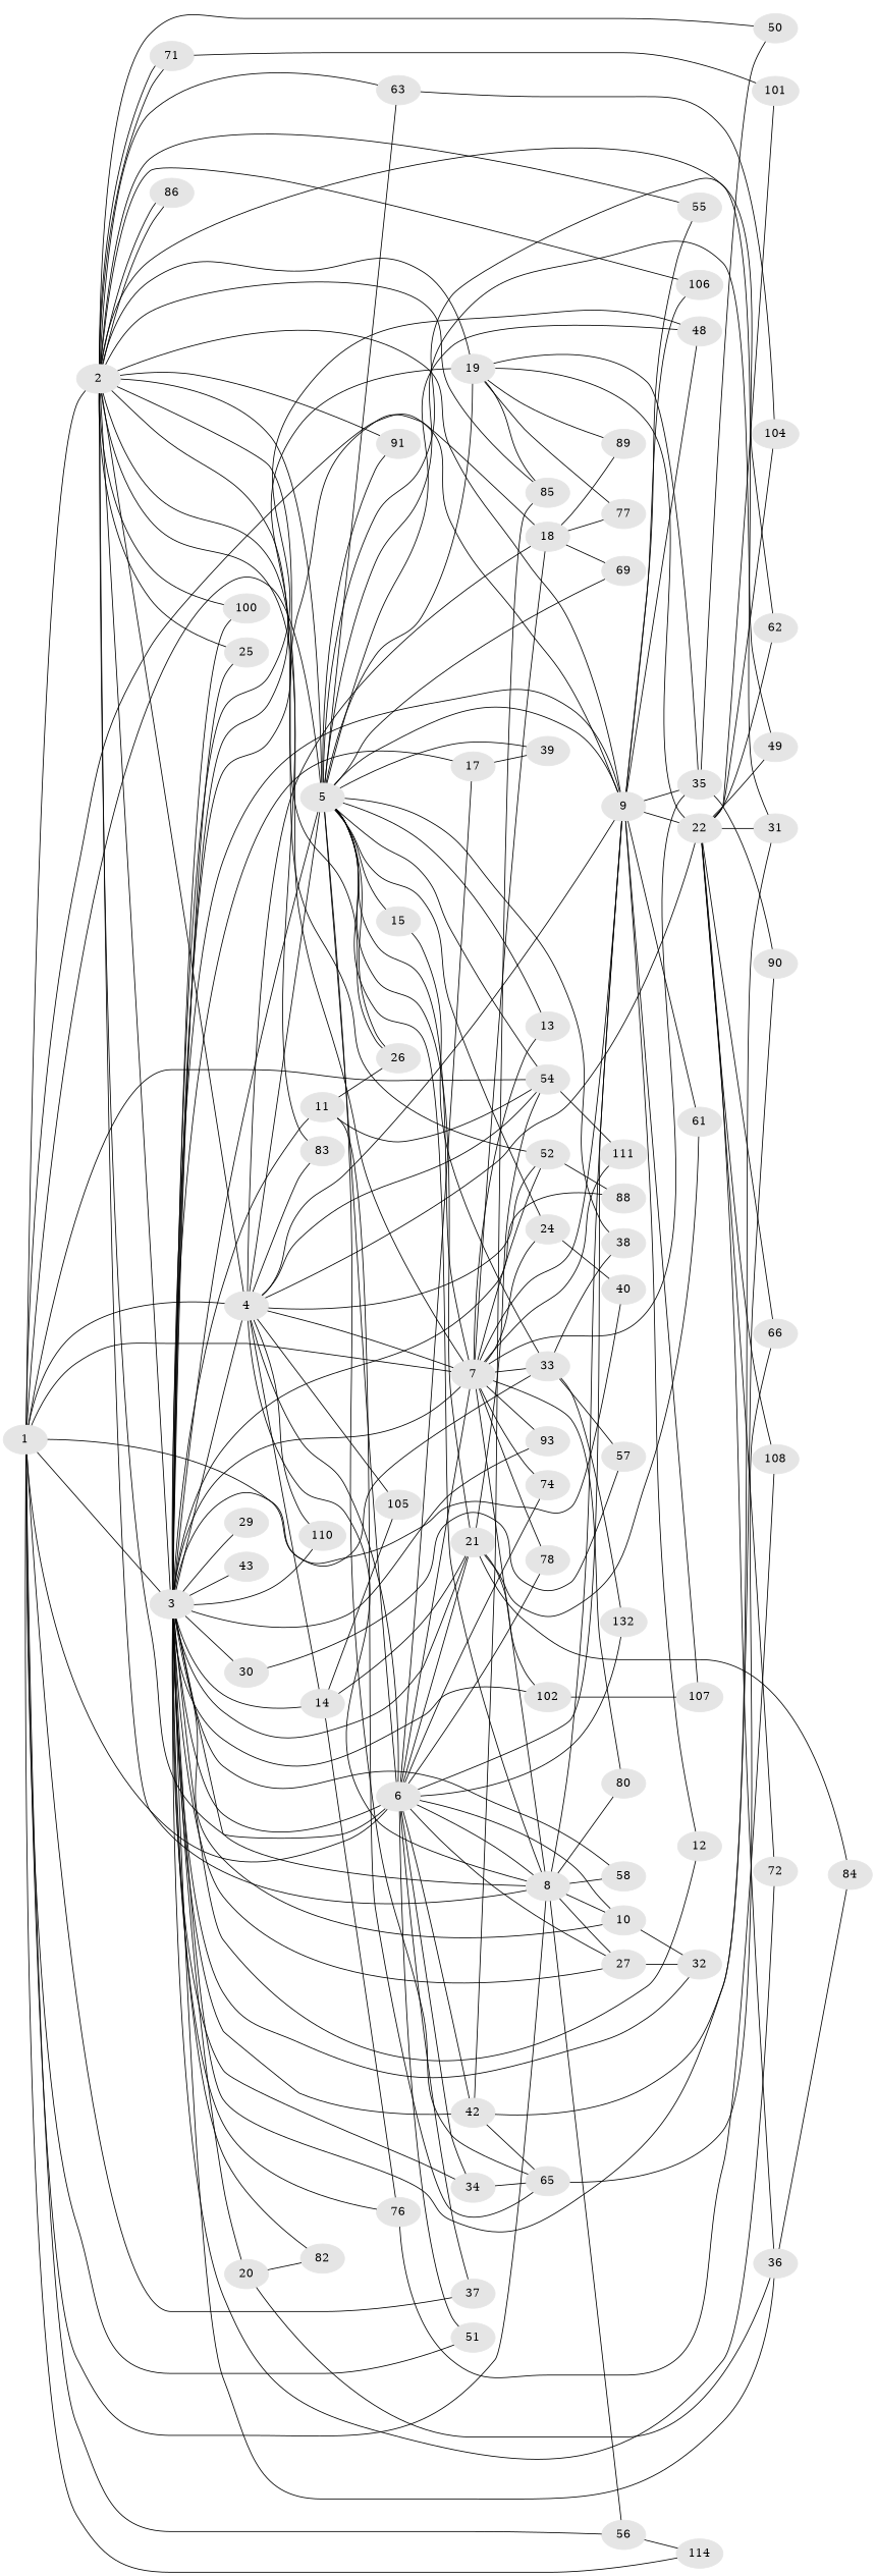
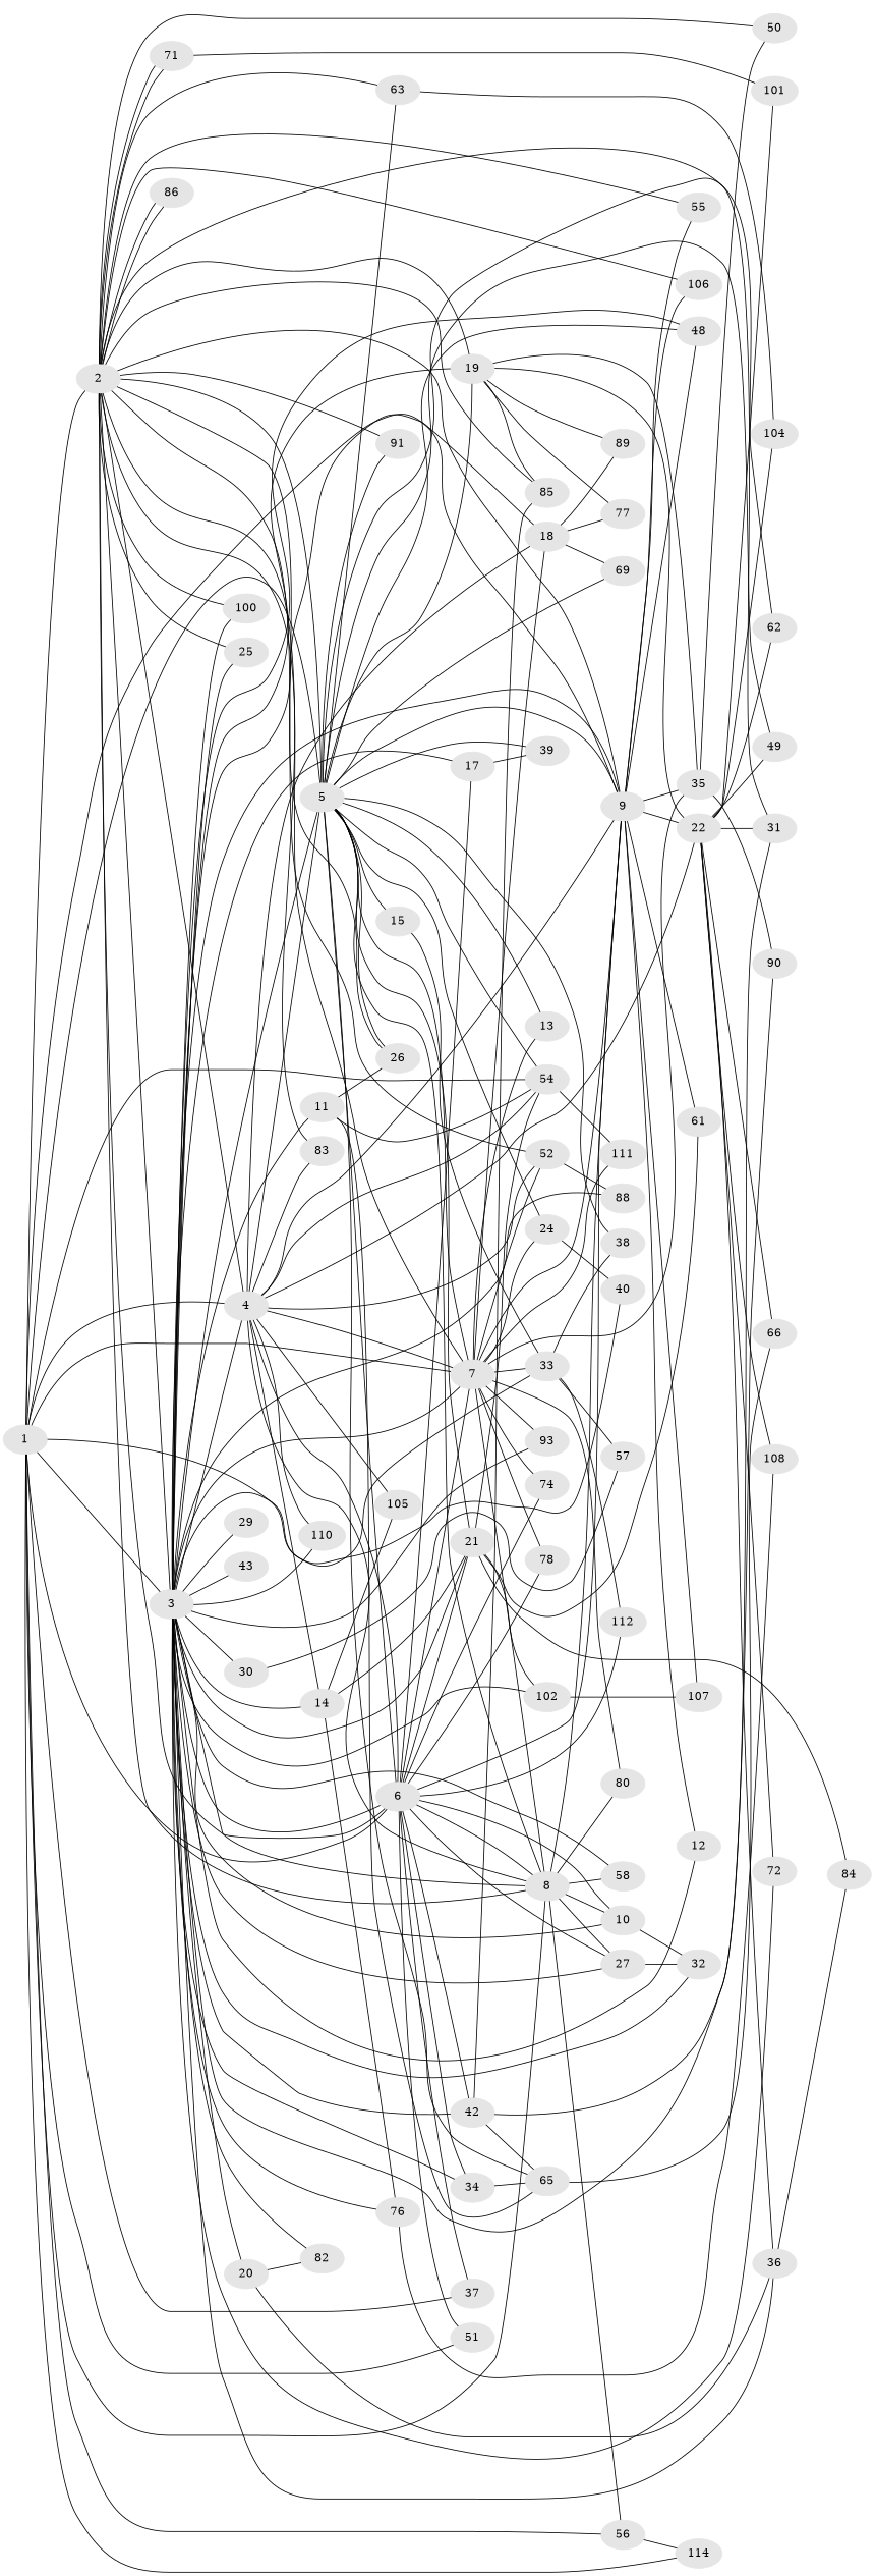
  graph {
    rankdir=LR
    node [color=gray90 style=filled]
    1 [super="+23"]
    2 [super="+45"]
    3 [super="+10"]
    4 [super="+68"]
    5 [super="+113"]
    6 [super="+109"]
    7 [super="+28"]
    8 [super="+46"]
    9 [super="+99"]
    37
    40
    51
    54 [super="+64"]
    56
    114
    19 [super="+67"]
    25
    26 [super="+75"]
    31 [super="+53"]
    50
    52 [super="+94"]
    55
    63
    71
    83
    85 [super="+96"]
    86
    91
    100
    106
    11 [super="+70"]
    12
    14 [super="+60"]
    n34 [label=10 super="+44"]
    17 [super="+97"]
    18 [super="+59"]
    20
    21 [super="+79"]
    27
    29
    30
    32 [super="+98"]
    33 [super="+41"]
    34 [super="+92"]
    36 [super="+81"]
    42 [super="+73"]
    43
    48 [super="+103"]
    58 [super="+95"]
    72
    76
    82
    88
    93
    102
    110
    22 [super="+47"]
    105
    13
    15
    24
    38
    39
    49
    62
    65
    69
    74
    78
-   112 [label=132]
+   112
    35 [super="+87"]
    80
    111
    61
    107
    77
    89
    104
    101
    84
    57
    90
    108
    66
    1 -- 2 [weight=2]
    1 -- 3 [weight=2]
    1 -- 4
    1 -- 5
    1 -- 6
    1 -- 7
    1 -- 8
    1 -- 9
    1 -- 37
    1 -- 40
    1 -- 51
    1 -- 54
    1 -- 56
    1 -- 114
    2 -- 3 [weight=2]
    2 -- 4
    2 -- 5
    2 -- 6
    2 -- 7
    2 -- 8 [weight=2]
    2 -- 9
    2 -- 19
    2 -- 25
    2 -- 26
    2 -- 31
    2 -- 50
    2 -- 52
    2 -- 55
    2 -- 63
    2 -- 71
    2 -- 71
    2 -- 83
    2 -- 85
    2 -- 86
    2 -- 86
    2 -- 91
    2 -- 100
    2 -- 106
    3 -- 4 [weight=2]
    3 -- 5 [weight=2]
    3 -- 6 [weight=2]
    3 -- 7 [weight=3]
    3 -- 8 [weight=2]
    3 -- 9 [weight=2]
    3 -- 19
    3 -- 25
    3 -- 31
    3 -- 100
    3 -- 11
    3 -- 12
    3 -- 14
    3 -- n34
    3 -- 17
    3 -- 18
    3 -- 20 [weight=2]
    3 -- 21
    3 -- 27
    3 -- 29
    3 -- 30 [weight=2]
    3 -- 32
    3 -- 33
    3 -- 34
    3 -- 36
    3 -- 42
    3 -- 43
    3 -- 48
    3 -- 58
    3 -- 72
    3 -- 76
    3 -- 82
    3 -- 88
    3 -- 93
    3 -- 102
    3 -- 110
    4 -- 5
    4 -- 6
    4 -- 7
    4 -- 8
    4 -- 9
    4 -- 54
    4 -- 52
    4 -- 83
    4 -- 14
    4 -- 18
    4 -- 110
    4 -- 22
    4 -- 105
    5 -- 6
    5 -- 7
    5 -- 8
    5 -- 9
    5 -- 54
    5 -- 19
    5 -- 26
    5 -- 63
    5 -- 91
    5 -- 21
    5 -- 48
    5 -- 13
    5 -- 15
    5 -- 24
    5 -- 38
    5 -- 39
    5 -- 49
    5 -- 62
    5 -- 65
    5 -- 69
    6 -- 7
    6 -- 8
    6 -- 9
    6 -- 37
    6 -- 51
    6 -- n34
    6 -- 17 [weight=2]
    6 -- 21
    6 -- 27
    6 -- 34
    6 -- 42
    6 -- 74
    6 -- 78
    6 -- 112
    7 -- 8
    7 -- 9 [weight=2]
    7 -- 52
    7 -- 18
    7 -- 33
    7 -- 93
    7 -- 13
    7 -- 24
    7 -- 74
    7 -- 78
    7 -- 35
    7 -- 80
    7 -- 111
    8 -- 9
    8 -- 56
    8 -- n34
    8 -- 27
    8 -- 58 [weight=2]
    8 -- 80
    9 -- 55
    9 -- 106
    9 -- 12
    9 -- 48
    9 -- 22
    9 -- 35
    9 -- 61
    9 -- 107
    54 -- 111
    56 -- 114
    19 -- 85
    19 -- 22
    19 -- 35
    19 -- 77
    19 -- 89
    52 -- 88
    63 -- 104
    71 -- 101
    11 -- 54
    11 -- 26
    11 -- 65
    14 -- 21
    14 -- 76
    14 -- 105
    n34 -- 32
    17 -- 39
    18 -- 69
    18 -- 77
    18 -- 89
    20 -- 36
    20 -- 82
    21 -- 54
    21 -- 102
    21 -- 61
    21 -- 84
    27 -- 32
    30 -- 57
    33 -- 38
    33 -- 112
    33 -- 57
    34 -- 65
    36 -- 84
    42 -- 85
    42 -- 65
    42 -- 90
    76 -- 108
    102 -- 107
    22 -- 31
    22 -- 36
    22 -- 72
    22 -- 49
    22 -- 62
    22 -- 104
    22 -- 101
    22 -- 108
    22 -- 66
    15 -- 33
    24 -- 40
    65 -- 66
    35 -- 50
    35 -- 90
  }
